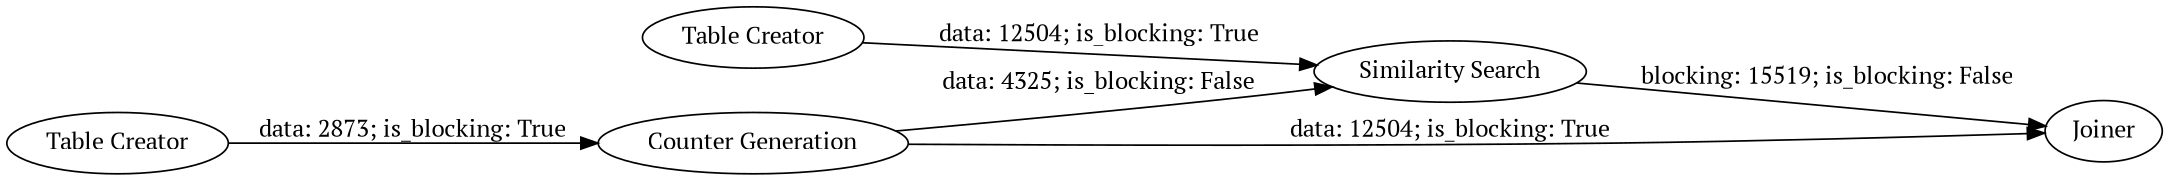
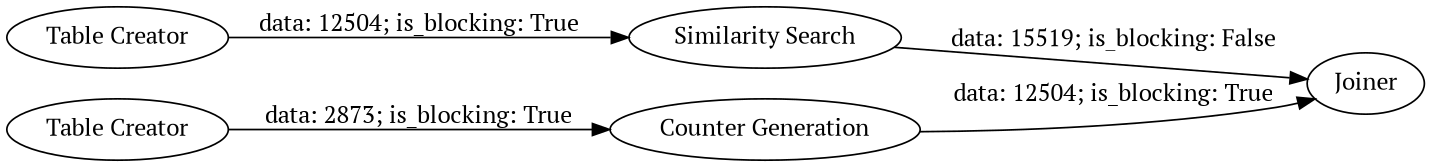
  digraph {
    fontname="PT Serif"
    rankdir=LR
    node [fontname="PT Serif"]
    edge [fontname="PT Serif"]
    n1 [label="Counter Generation"]
    n2 [label="Similarity Search"]
    n3 [label=Joiner]
    n4 [label="Table Creator"]
    n5 [label="Table Creator"]
-   n1 -> n2 [label="data: 4325; is_blocking: False"]
    n1 -> n3 [label="data: 12504; is_blocking: True"]
-   n2 -> n3 [label="blocking: 15519; is_blocking: False"]
+   n2 -> n3 [label="data: 15519; is_blocking: False"]
    n4 -> n2 [label="data: 12504; is_blocking: True"]
    n5 -> n1 [label="data: 2873; is_blocking: True"]
  }
